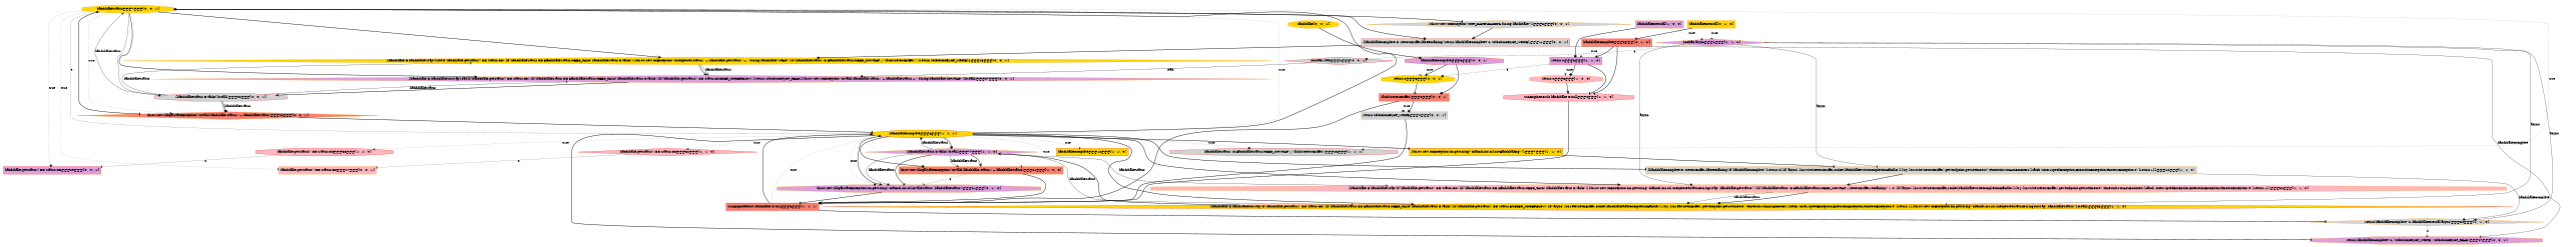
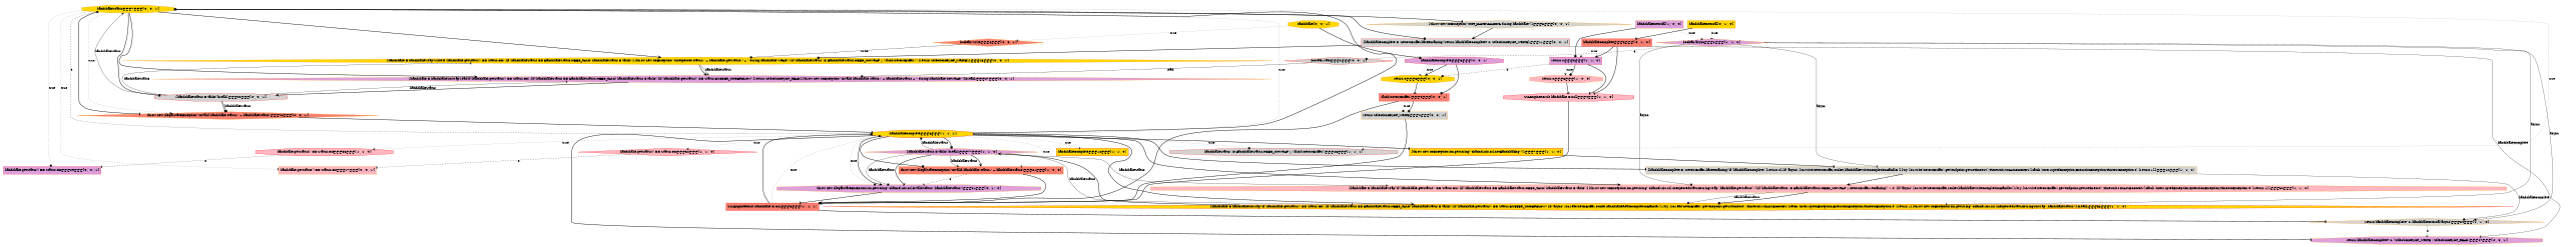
  digraph {
    node [color=darkorange fillcolor=plum shape=box style=filled]
    edge [arrowhead=box style=bold]
    n1 [color=red label="handshake.getStatus() == Status.OK@@@29@@@['0', '0', '1']"]
    n2 [fillcolor=salmon label="throw new IllegalStateException(\"Invalid handshake status:\" + handshakeStatus)@@@44@@@['0', '0', '1']" shape=diamond]
    n3 [color=red fillcolor=gold label="!handshakeComplete@@@6@@@['1', '1', '1']" shape=octagon]
    n4 [label="return handshakeComplete? 0: (SelectionKey.OP_WRITE | SelectionKey.OP_READ)@@@47@@@['0', '0', '1']" shape=octagon]
    n5 [label="{handshakeStatus = tasks()break}@@@77@@@['1', '1', '0']" shape=diamond]
    n6 [fillcolor=lightpink label="{handshake = handshakeWrap()if (handshake.getStatus() == Status.OK) {if (handshakeStatus == HandshakeStatus.NEED_TASK) handshakeStatus = tasks()}{throw new IOException(sm.getString(\"channel.nio.ssl.unexpectedStatusDuringWrap\",handshake.getStatus()))}if (handshakeStatus != HandshakeStatus.NEED_UNWRAP || netOutBuffer.remaining() > 0) {if (async) {sc.write(netOutBuffer,socket,handshakeWriteCompletionHandler)}{try {sc.write(netOutBuffer).get(endpoint.getSoTimeout(),TimeUnit.MILLISECONDS)}catch (InterruptedException|ExecutionException|TimeoutException e) }return 1}}@@@30@@@['1', '1', '0']" shape=octagon]
    n7 [color=red fillcolor=gold label="{handshake = handshakeUnwrap()if (handshake.getStatus() == Status.OK) {if (handshakeStatus == HandshakeStatus.NEED_TASK) handshakeStatus = tasks()}if (handshake.getStatus() == Status.BUFFER_UNDERFLOW) {if (async) {sc.read(netInBuffer,socket,handshakeReadCompletionHandler)}{try {sc.read(netInBuffer).get(endpoint.getSoTimeout(),TimeUnit.MILLISECONDS)}catch (InterruptedException|ExecutionException|TimeoutException e) }return 1}{throw new IOException(sm.getString(\"channel.nio.ssl.unexpectedStatusDuringUnwrap\",handshakeStatus))}break}@@@53@@@['1', '1', '0']" shape=diamond]
    n8 [label="throw new IllegalStateException(sm.getString(\"channel.nio.ssl.invalidStatus\",handshakeStatus))@@@81@@@['0', '1', '0']" shape=octagon]
    n9 [fillcolor=salmon label="throw new IllegalStateException(\"Invalid handshake status:\" + handshakeStatus)@@@81@@@['1', '0', '0']"]
    n10 [color=red fillcolor=gold label="handshakeComplete@@@12@@@['1', '1', '0']"]
    n11 [fillcolor=gold label="handshakeStatus@@@7@@@['0', '0', '1']" shape=octagon]
    n12 [color=red fillcolor=lightgrey label="handshakeStatus != HandshakeStatus.NEED_UNWRAP || (!flush(netOutBuffer))@@@23@@@['1', '1', '1']" shape=octagon]
    n13 [color=red fillcolor=lightpink label="handshake.getStatus() == Status.OK@@@55@@@['1', '1', '0']" shape=octagon]
    n14 [fillcolor=lightgrey label="{handshakeComplete = !netOutBuffer.hasRemaining()if (handshakeComplete) {return 0}{if (async) {sc.write(netOutBuffer,socket,handshakeWriteCompletionHandler)}{try {sc.write(netOutBuffer).get(endpoint.getSoTimeout(),TimeUnit.MILLISECONDS)}catch (InterruptedException|ExecutionException|TimeoutException e) }return 1}}@@@10@@@['1', '1', '0']"]
    n15 [color=red fillcolor=gold label="{throw new IOException(sm.getString(\"channel.nio.ssl.notHandshaking\"))}@@@7@@@['1', '1', '0']"]
    n16 [color=red fillcolor=lightpink label="handshake.getStatus() == Status.OK@@@32@@@['1', '1', '0']" shape=diamond]
    n17 [color=red label="handshakeComplete@@@3@@@['0', '0', '1']" shape=octagon]
    n18 [fillcolor=gold label="return 0@@@3@@@['0', '0', '1']" shape=octagon]
    n19 [color=red fillcolor=salmon label="!flush(netOutBuffer)@@@4@@@['0', '0', '1']"]
    n20 [color=red fillcolor=salmon label="SSLEngineResult handshake = null@@@5@@@['1', '1', '1']"]
    n21 [fillcolor=lightgrey label="return SelectionKey.OP_WRITE@@@4@@@['0', '0', '1']"]
    n22 [fillcolor=lightgrey label="return handshakeComplete? 0: handshakeInternal(async)@@@84@@@['1', '1', '0']" shape=diamond]
    n23 [fillcolor=gold label="handshake['0', '0', '1']" shape=octagon]
+   n24 [fillcolor=salmon label="boolean write@@@2@@@['0', '0', '1']" shape=diamond]
    n25 [fillcolor=gold label="{handshake = handshakeWrap(write)if (handshake.getStatus() == Status.OK) {if (handshakeStatus == HandshakeStatus.NEED_TASK) handshakeStatus = tasks()}{throw new IOException(\"Unexpected status:\" + handshake.getStatus() + \" during handshake WRAP.\")}if (handshakeStatus != HandshakeStatus.NEED_UNWRAP || (!flush(netOutBuffer))) {return SelectionKey.OP_WRITE}}@@@15@@@['0', '0', '1']" shape=diamond]
    n26 [color=red fillcolor=lightgrey label="boolean read@@@2@@@['0', '0', '1']" shape=diamond]
    n27 [label="{handshake = handshakeUnwrap(read)if (handshake.getStatus() == Status.OK) {if (handshakeStatus == HandshakeStatus.NEED_TASK) handshakeStatus = tasks()}if (handshake.getStatus() == Status.BUFFER_UNDERFLOW) {return SelectionKey.OP_READ}{throw new IOException(\"Invalid handshake status:\" + handshakeStatus + \" during handshake UNWRAP.\")}break}@@@27@@@['0', '0', '1']" shape=diamond]
    n28 [color=red fillcolor=lightgrey label="{handshakeComplete = !netOutBuffer.hasRemaining()return handshakeComplete? 0: SelectionKey.OP_WRITE}@@@11@@@['0', '0', '1']"]
    n29 [color=red fillcolor=lightpink label="SSLEngineResult handshake = null@@@4@@@['1', '1', '0']" shape=octagon]
    n30 [fillcolor=lightpink label="return 0@@@3@@@['1', '0', '0']" shape=octagon]
    n31 [color=red fillcolor=lightgrey label="{handshakeStatus = tasks()break}@@@40@@@['0', '0', '1']" shape=octagon]
    n32 [fillcolor=lightpink label="handshake.getStatus() == Status.OK@@@17@@@['0', '0', '1']"]
    n33 [fillcolor=lightgrey label="{throw new IOException(\"NOT_HANDSHAKING during handshake\")}@@@8@@@['0', '0', '1']" shape=diamond]
    n34 [fillcolor=gold label="handshakeInternal['0', '1', '0']"]
    n35 [label="boolean async@@@2@@@['1', '1', '0']" shape=diamond]
    n36 [color=red fillcolor=salmon label="handshakeComplete@@@3@@@['0', '1', '0']"]
    n37 [color=red label="return 0@@@3@@@['1', '1', '0']"]
    n38 [label="handshakeInternal['1', '0', '0']"]
    n2 -> n3 [arrowhead=tee]
    n3 -> n4 [arrowhead=tee]
    n3 -> n5
    n3 -> n6 [arrowhead=vee]
    n3 -> n7 [arrowhead=vee]
    n3 -> n8 [arrowhead=vee]
    n3 -> n8 [label=true style=dotted]
    n3 -> n9 [arrowhead=tee label=true style=dotted]
    n3 -> n9
    n3 -> n10 [arrowhead=tee label=true style=dotted]
    n3 -> n11 [arrowhead=vee label=true style=dotted]
    n3 -> n11
    n3 -> n11 [label=0 style=dashed]
    n3 -> n12 [label=true style=dotted]
    n3 -> n13 [arrowhead=vee label=true style=dotted]
    n3 -> n14 [arrowhead=tee]
    n3 -> n15 [arrowhead=tee]
    n3 -> n16 [arrowhead=vee label=true style=dotted]
    n5 -> n3 [label=handshakeStatus style=solid]
    n5 -> n6 [arrowhead=vee label=handshakeStatus style=solid]
    n5 -> n7 [arrowhead=tee label=handshakeStatus style=solid]
    n5 -> n8 [arrowhead=tee]
    n5 -> n8 [label=handshakeStatus style=solid]
    n5 -> n9 [arrowhead=vee]
    n5 -> n9 [arrowhead=vee label=handshakeStatus style=solid]
    n6 -> n7 [label=handshakeStatus style=solid]
    n6 -> n7
    n7 -> n5 [arrowhead=vee]
    n8 -> n20 [arrowhead=tee]
    n9 -> n8 [arrowhead=tee label=0 style=dashed]
    n9 -> n20 [arrowhead=vee]
    n11 -> n1 [label=true style=dotted]
    n11 -> n2 [arrowhead=tee]
    n11 -> n2 [arrowhead=vee label=true style=dotted]
    n11 -> n12 [arrowhead=vee label=true style=dotted]
    n11 -> n25 [arrowhead=vee]
    n11 -> n27 [arrowhead=vee]
    n11 -> n28
-   n11 -> n31 [style=solid]
+   n11 -> n31
    n11 -> n32 [arrowhead=tee label=true style=dotted]
    n11 -> n33 [arrowhead=tee]
    n13 -> n1 [arrowhead=tee label=0 style=dashed]
    n14 -> n6 [arrowhead=vee]
    n14 -> n22 [label=handshakeComplete style=solid]
    n15 -> n14 [arrowhead=tee]
    n16 -> n32 [arrowhead=tee label=0 style=dashed]
    n17 -> n18 [arrowhead=vee]
    n17 -> n18 [arrowhead=tee label=true style=dotted]
    n17 -> n19
    n18 -> n19 [arrowhead=tee]
    n19 -> n20
    n19 -> n21
    n19 -> n21 [label=true style=dotted]
    n20 -> n3
    n20 -> n3 [label=true style=dotted]
    n20 -> n22 [arrowhead=tee]
    n21 -> n20
    n22 -> n4 [arrowhead=tee label=0 style=dashed]
    n23 -> n17
+   n23 -> n24 [arrowhead=tee label=true style=dotted]
+   n24 -> n25 [label=write style=solid]
    n25 -> n27 [arrowhead=vee label=handshakeStatus style=solid]
    n25 -> n27 [arrowhead=vee]
    n26 -> n27 [label=read style=solid]
    n27 -> n31 [arrowhead=vee]
    n28 -> n4 [arrowhead=tee label=handshakeComplete style=solid]
    n28 -> n25
    n29 -> n20 [arrowhead=vee]
-   n30 -> n29 [arrowhead=vee]
+   n30 -> n29 [arrowhead=tee]
    n31 -> n2 [label=handshakeStatus style=solid]
    n31 -> n2
    n31 -> n11 [arrowhead=vee label=handshakeStatus style=solid]
    n31 -> n25 [arrowhead=tee label=handshakeStatus style=solid]
    n31 -> n27 [arrowhead=tee label=handshakeStatus style=solid]
    n33 -> n28 [arrowhead=vee]
    n34 -> n35 [arrowhead=tee label=true style=dotted]
    n34 -> n36 [arrowhead=tee]
    n35 -> n6 [label=async style=solid]
    n35 -> n7 [arrowhead=tee label=async style=solid]
    n35 -> n14 [arrowhead=tee label=async style=solid]
    n35 -> n22 [label=async style=solid]
    n35 -> n26 [label=0 style=dashed]
    n36 -> n29 [arrowhead=tee]
    n36 -> n37 [arrowhead=vee]
    n36 -> n37 [arrowhead=vee label=true style=dotted]
    n37 -> n18 [label=0 style=dashed]
    n37 -> n29 [arrowhead=tee]
    n37 -> n30 [arrowhead=vee label=true style=dotted]
    n37 -> n30
    n38 -> n35 [arrowhead=vee label=true style=dotted]
    n38 -> n37
  }
